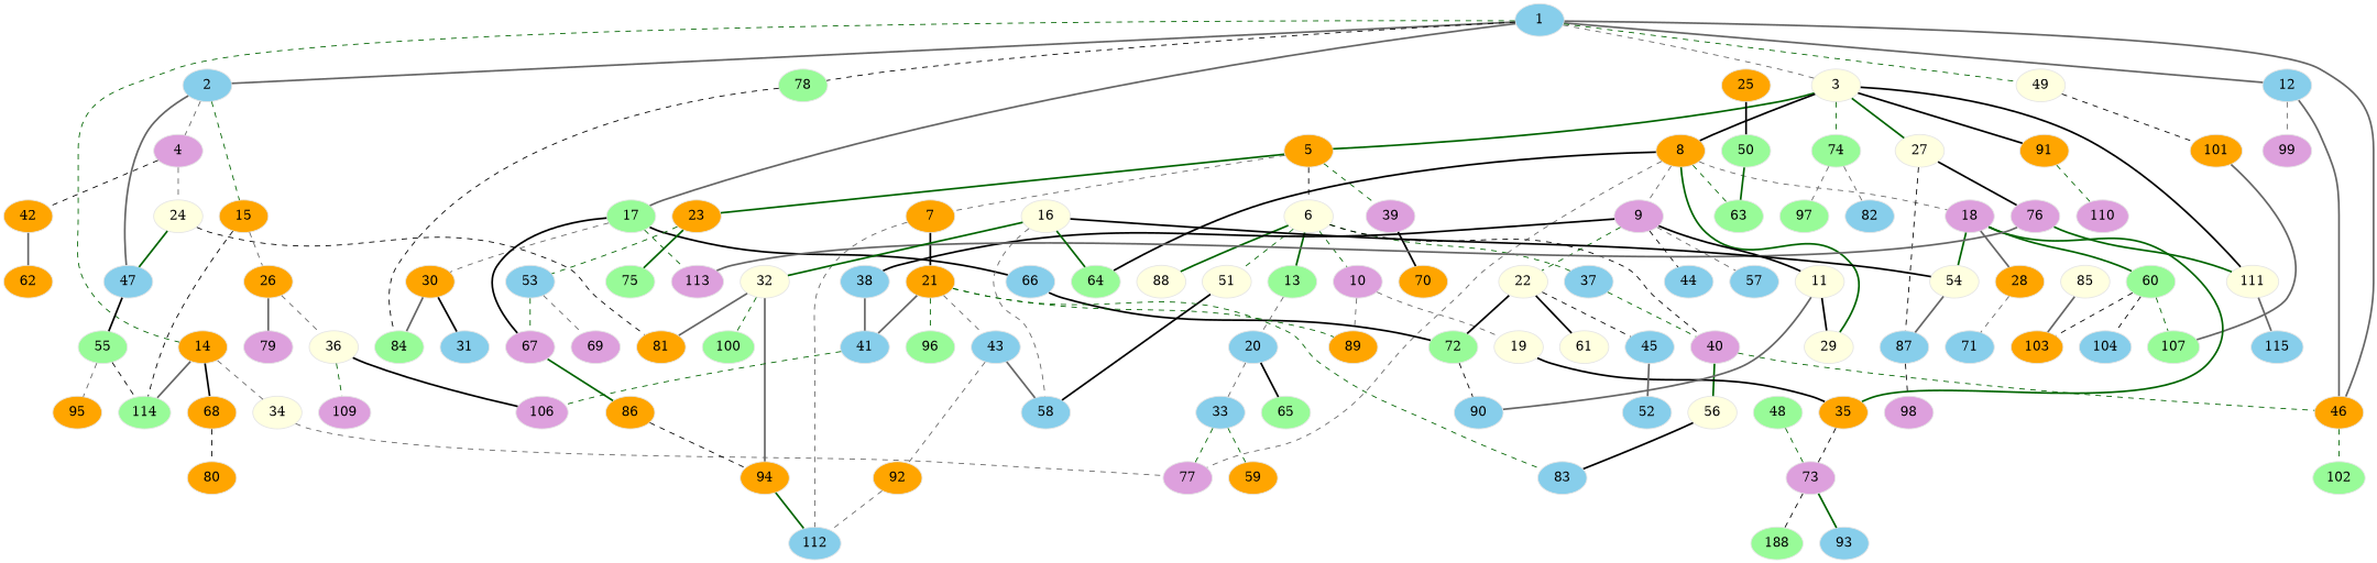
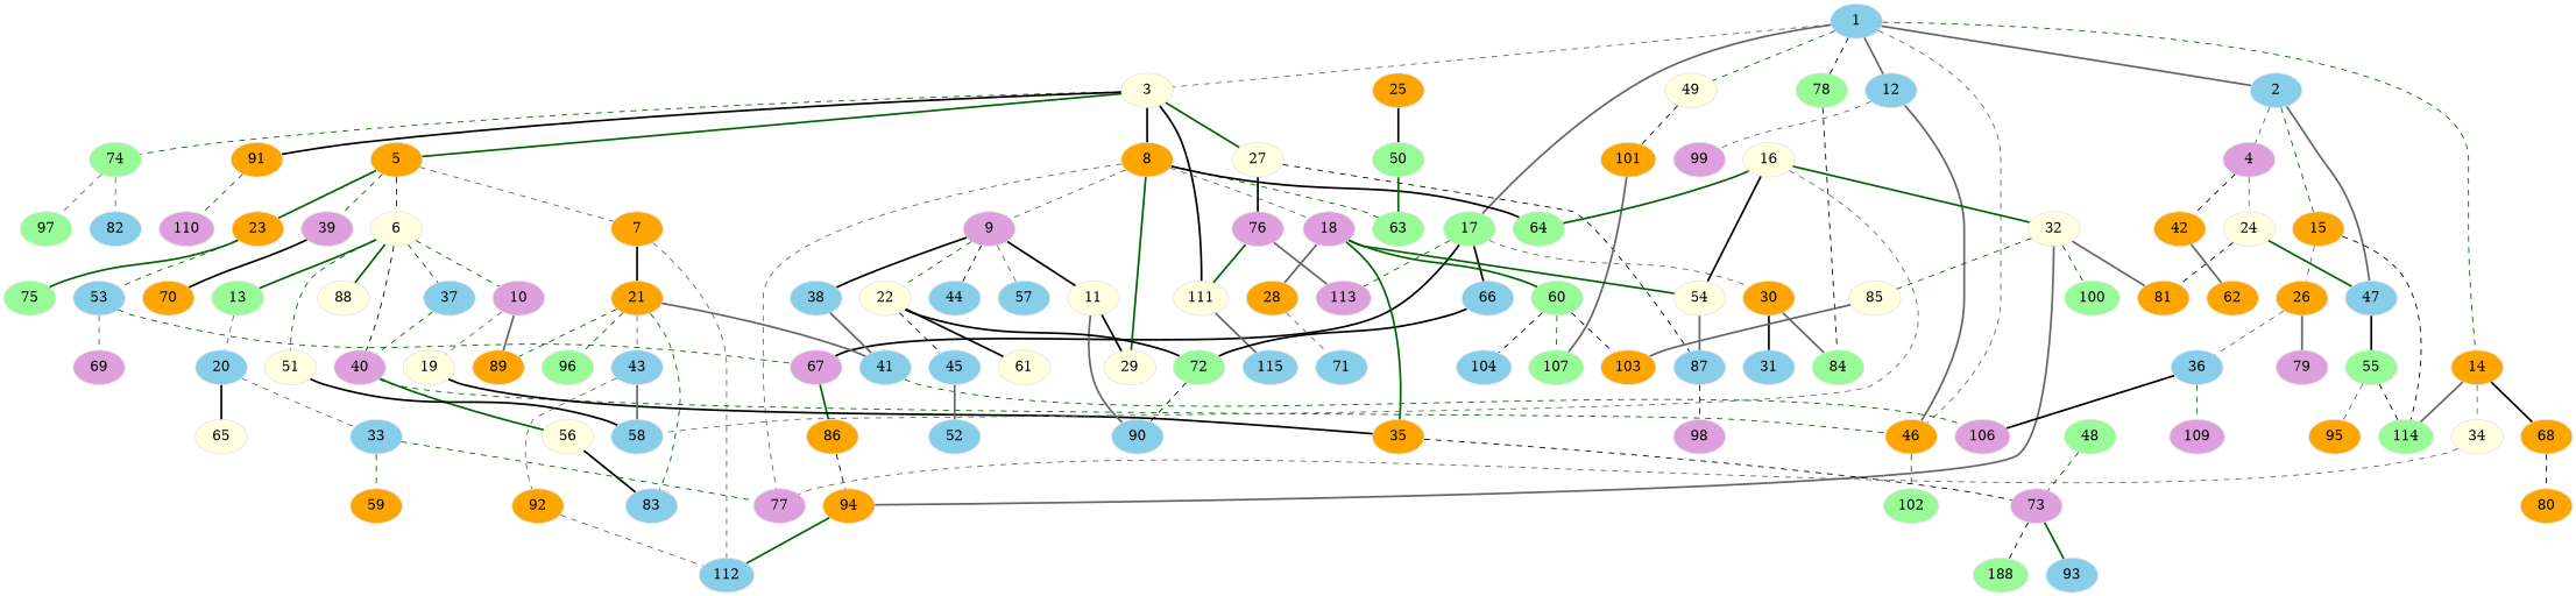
  graph {
    node [color=gray90 fillcolor=orange style=filled]
    edge [color=gray40 style=dashed]
    1 [fillcolor=skyblue]
    2 [fillcolor=skyblue]
    3 [fillcolor=lightyellow]
    12 [fillcolor=skyblue]
    14
    17 [fillcolor=palegreen]
    46
    49 [fillcolor=lightyellow]
    78 [fillcolor=palegreen]
    4 [fillcolor=plum]
    15
    47 [fillcolor=skyblue]
    5
    8
    27 [fillcolor=lightyellow]
    74 [fillcolor=palegreen]
    91
    111 [fillcolor=lightyellow]
    99 [fillcolor=plum]
    34 [fillcolor=lightyellow]
    68
    114 [fillcolor=palegreen]
    30
    66 [fillcolor=skyblue]
    67 [fillcolor=plum]
    113 [fillcolor=plum]
    102 [fillcolor=palegreen]
    101
    84 [fillcolor=palegreen]
    24 [fillcolor=lightyellow]
    42
    26
    55 [fillcolor=palegreen]
    6 [fillcolor=lightyellow]
    7
    23
    39 [fillcolor=plum]
    9 [fillcolor=plum]
    18 [fillcolor=plum]
    29 [fillcolor=lightyellow]
    63 [fillcolor=palegreen]
    64 [fillcolor=palegreen]
    77 [fillcolor=plum]
    76 [fillcolor=plum]
    87 [fillcolor=skyblue]
    82 [fillcolor=skyblue]
    97 [fillcolor=palegreen]
    110 [fillcolor=plum]
    115 [fillcolor=skyblue]
    81
    62
    10 [fillcolor=plum]
    13 [fillcolor=palegreen]
    37 [fillcolor=skyblue]
    40 [fillcolor=plum]
    51 [fillcolor=lightyellow]
    88 [fillcolor=lightyellow]
    21
    112 [fillcolor=skyblue]
    53 [fillcolor=skyblue]
    75 [fillcolor=palegreen]
    70
    48 [fillcolor=palegreen]
    73 [fillcolor=plum]
    19 [fillcolor=lightyellow]
    89
    20 [fillcolor=skyblue]
    56 [fillcolor=lightyellow]
    58 [fillcolor=skyblue]
    16 [fillcolor=lightyellow]
    32 [fillcolor=lightyellow]
    54 [fillcolor=lightyellow]
    41 [fillcolor=skyblue]
    43 [fillcolor=skyblue]
    83 [fillcolor=skyblue]
    96 [fillcolor=palegreen]
    11 [fillcolor=lightyellow]
    22 [fillcolor=lightyellow]
    38 [fillcolor=skyblue]
    44 [fillcolor=skyblue]
    57 [fillcolor=skyblue]
    28
    35
    60 [fillcolor=palegreen]
    90 [fillcolor=skyblue]
    45 [fillcolor=skyblue]
    61 [fillcolor=lightyellow]
    72 [fillcolor=palegreen]
    25
    50 [fillcolor=palegreen]
    33 [fillcolor=skyblue]
-   65 [fillcolor=palegreen]
+   65 [fillcolor=lightyellow]
    80
-   36 [fillcolor=lightyellow]
+   36 [fillcolor=skyblue]
    79 [fillcolor=plum]
    85 [fillcolor=lightyellow]
    94
    100 [fillcolor=palegreen]
    31 [fillcolor=skyblue]
    86
    71 [fillcolor=skyblue]
    103
    104 [fillcolor=skyblue]
    107 [fillcolor=palegreen]
    59
    106 [fillcolor=plum]
    92
    52 [fillcolor=skyblue]
    69 [fillcolor=plum]
    109 [fillcolor=plum]
    98 [fillcolor=plum]
    93 [fillcolor=skyblue]
    n113 [fillcolor=palegreen label=188]
    95
    1 -- 2 [style=bold]
    1 -- 3
    1 -- 12 [style=bold]
    1 -- 14 [color=darkgreen]
    1 -- 17 [style=bold]
-   1 -- 46 [style=bold]
+   1 -- 46
    1 -- 49 [color=darkgreen]
    1 -- 78 [color=black]
    2 -- 4
    2 -- 15 [color=darkgreen]
    2 -- 47 [style=bold]
    3 -- 5 [color=darkgreen style=bold]
    3 -- 8 [color=black style=bold]
    3 -- 27 [color=darkgreen style=bold]
    3 -- 74 [color=darkgreen]
    3 -- 91 [color=black style=bold]
    3 -- 111 [color=black style=bold]
    12 -- 46 [style=bold]
    12 -- 99
    14 -- 34
    14 -- 68 [color=black style=bold]
    14 -- 114 [style=bold]
    17 -- 30
    17 -- 66 [color=black style=bold]
    17 -- 67 [color=black style=bold]
    17 -- 113 [color=darkgreen]
    46 -- 102 [color=darkgreen]
    49 -- 101 [color=black]
    78 -- 84 [color=black]
    4 -- 24
    4 -- 42 [color=black]
    15 -- 114 [color=black]
    15 -- 26
    47 -- 55 [color=black style=bold]
    5 -- 6 [color=black]
    5 -- 7
    5 -- 23 [color=darkgreen style=bold]
    5 -- 39 [color=darkgreen]
    8 -- 9
    8 -- 18
    8 -- 29 [color=darkgreen style=bold]
    8 -- 63 [color=darkgreen]
    8 -- 64 [color=black style=bold]
    8 -- 77
    27 -- 76 [color=black style=bold]
    27 -- 87 [color=black]
    74 -- 82
    74 -- 97
    91 -- 110 [color=darkgreen]
    111 -- 115 [style=bold]
    34 -- 77
    68 -- 80 [color=black]
    30 -- 84 [style=bold]
    30 -- 31 [color=black style=bold]
    66 -- 72 [color=black style=bold]
    67 -- 86 [color=darkgreen style=bold]
    101 -- 107 [style=bold]
    24 -- 47 [color=darkgreen style=bold]
    24 -- 81 [color=black]
    42 -- 62 [style=bold]
    26 -- 36
    26 -- 79 [style=bold]
    55 -- 114 [color=black]
    55 -- 95
    6 -- 10 [color=darkgreen]
    6 -- 13 [color=darkgreen style=bold]
    6 -- 37 [color=darkgreen]
    6 -- 40 [color=black]
    6 -- 51 [color=darkgreen]
    6 -- 88 [color=darkgreen style=bold]
    7 -- 21 [color=black style=bold]
    7 -- 112
    23 -- 53 [color=darkgreen]
    23 -- 75 [color=darkgreen style=bold]
    39 -- 70 [color=black style=bold]
    9 -- 11 [color=black style=bold]
    9 -- 22 [color=darkgreen]
    9 -- 38 [color=black style=bold]
    9 -- 44 [color=black]
    9 -- 57
    18 -- 54 [color=darkgreen style=bold]
    18 -- 28 [style=bold]
    18 -- 35 [color=darkgreen style=bold]
    18 -- 60 [color=darkgreen style=bold]
    76 -- 111 [color=darkgreen style=bold]
    76 -- 113 [style=bold]
    87 -- 98 [color=black]
    10 -- 19
-   10 -- 89
+   10 -- 89 [style=bold]
    13 -- 20
    37 -- 40 [color=darkgreen]
    40 -- 46 [color=darkgreen]
    40 -- 56 [color=darkgreen style=bold]
    51 -- 58 [color=black style=bold]
    21 -- 89 [color=darkgreen]
    21 -- 41 [style=bold]
    21 -- 43
    21 -- 83 [color=darkgreen]
    21 -- 96 [color=darkgreen]
    53 -- 67 [color=darkgreen]
    53 -- 69
    48 -- 73 [color=darkgreen]
    73 -- 93 [color=darkgreen style=bold]
    73 -- n113 [color=black]
    19 -- 35 [color=black style=bold]
    20 -- 33
    20 -- 65 [color=black style=bold]
    56 -- 83 [color=black style=bold]
    16 -- 64 [color=darkgreen style=bold]
    16 -- 58
    16 -- 32 [color=darkgreen style=bold]
    16 -- 54 [color=black style=bold]
    32 -- 81 [style=bold]
+   32 -- 85 [color=darkgreen]
    32 -- 94 [style=bold]
    32 -- 100 [color=darkgreen]
    54 -- 87 [style=bold]
    41 -- 106 [color=darkgreen]
    43 -- 58 [style=bold]
    43 -- 92
    11 -- 29 [color=black style=bold]
    11 -- 90 [style=bold]
    22 -- 45 [color=black]
    22 -- 61 [color=black style=bold]
    22 -- 72 [color=black style=bold]
    38 -- 41 [style=bold]
    28 -- 71
    35 -- 73 [color=black]
    60 -- 103 [color=black]
    60 -- 104 [color=black]
    60 -- 107 [color=darkgreen]
    45 -- 52 [style=bold]
    72 -- 90 [color=black]
    25 -- 50 [color=black style=bold]
    50 -- 63 [color=darkgreen style=bold]
    33 -- 77 [color=darkgreen]
    33 -- 59 [color=darkgreen]
    36 -- 106 [color=black style=bold]
    36 -- 109 [color=darkgreen]
    85 -- 103 [style=bold]
    94 -- 112 [color=darkgreen style=bold]
    86 -- 94 [color=black]
    92 -- 112
  }
